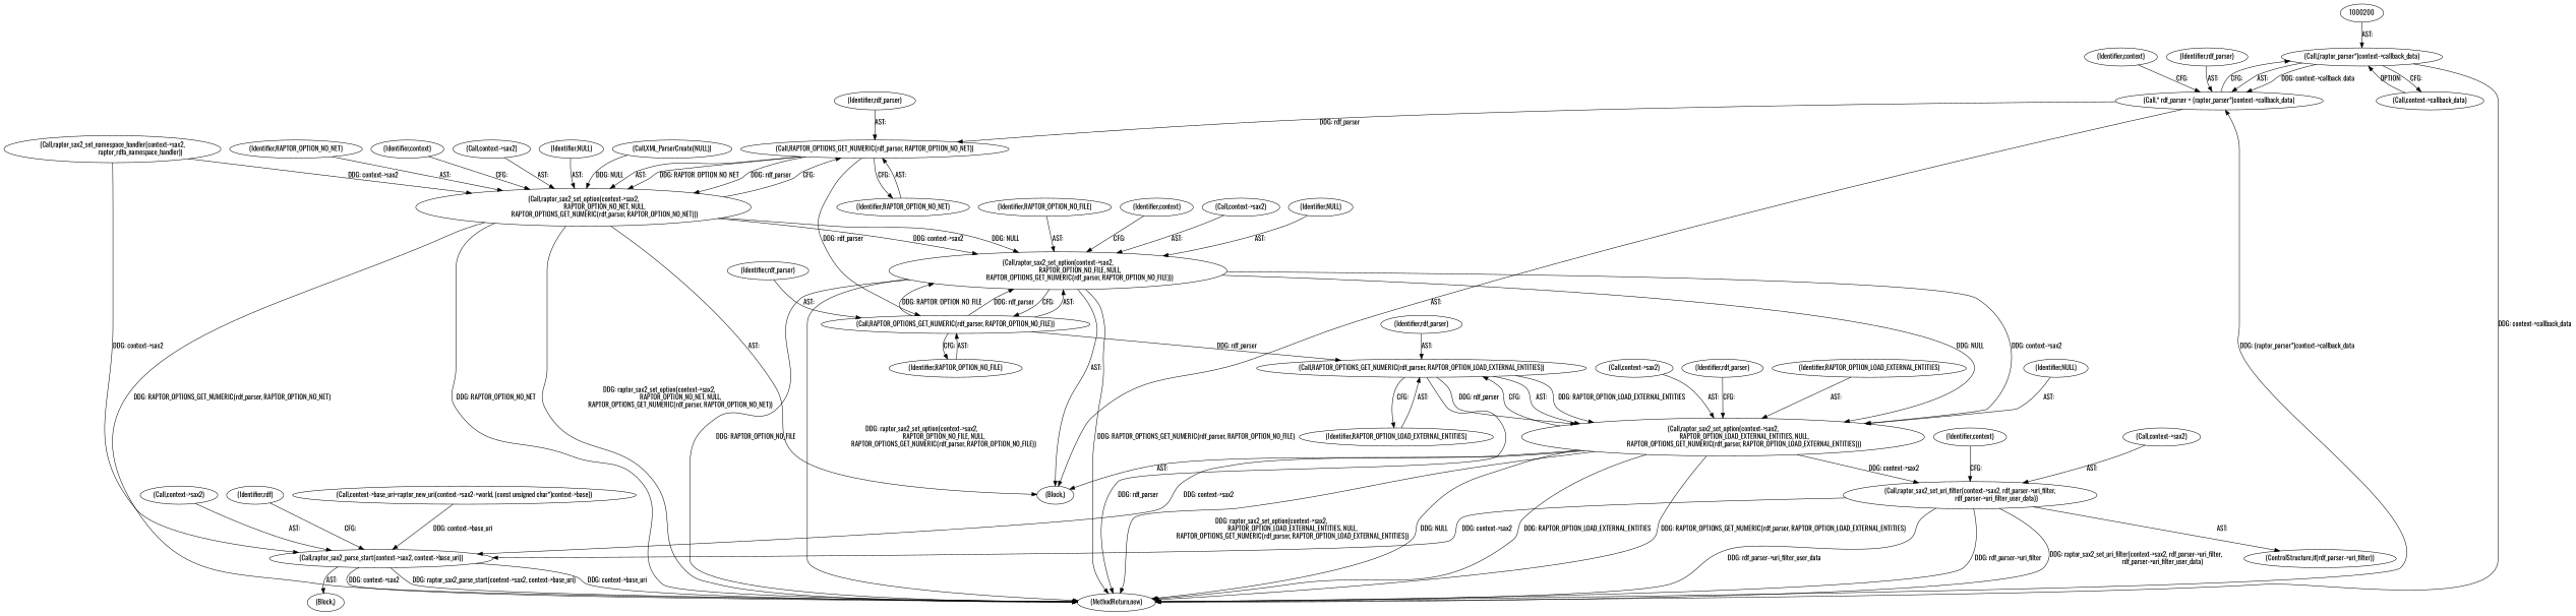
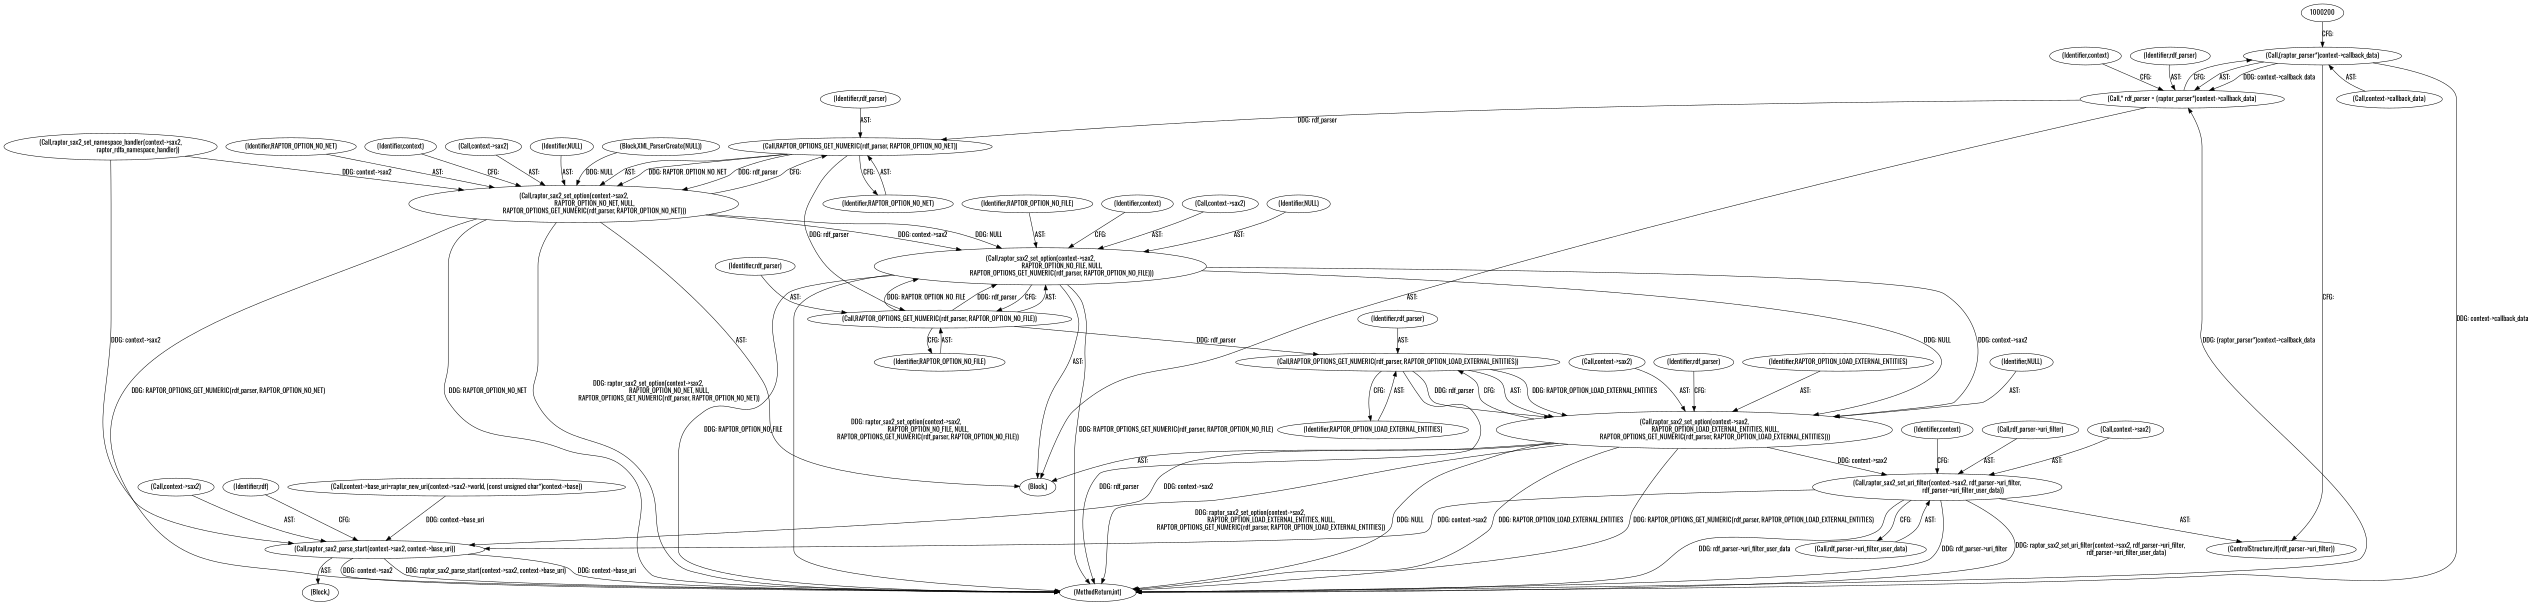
  digraph {
    fontname=Oswald
    node [fontname=Oswald]
    edge [fontname=Oswald]
    n1 [label="(Call,(raptor_parser*)context->callback_data)"]
    n2 [label="(Call,* rdf_parser = (raptor_parser*)context->callback_data)"]
-   n3 [label="(MethodReturn,new)"]
+   n3 [label="(MethodReturn,int)"]
    n4 [label="(Call,context->callback_data)"]
    n5 [label="(Call,RAPTOR_OPTIONS_GET_NUMERIC(rdf_parser, RAPTOR_OPTION_NO_NET))"]
    n6 [label="(Block,)"]
    n7 [label="(Call,raptor_sax2_set_option(context->sax2,\n                            RAPTOR_OPTION_NO_NET, NULL,\n                            RAPTOR_OPTIONS_GET_NUMERIC(rdf_parser, RAPTOR_OPTION_NO_NET)))"]
    n8 [label="(Call,RAPTOR_OPTIONS_GET_NUMERIC(rdf_parser, RAPTOR_OPTION_NO_FILE))"]
    n9 [label="(Identifier,RAPTOR_OPTION_NO_NET)"]
    n10 [label="(Call,raptor_sax2_set_option(context->sax2,\n                             RAPTOR_OPTION_NO_FILE, NULL,\n                             RAPTOR_OPTIONS_GET_NUMERIC(rdf_parser, RAPTOR_OPTION_NO_FILE)))"]
    n11 [label="(Call,RAPTOR_OPTIONS_GET_NUMERIC(rdf_parser, RAPTOR_OPTION_LOAD_EXTERNAL_ENTITIES))"]
    n12 [label="(Identifier,RAPTOR_OPTION_NO_FILE)"]
    n13 [label="(Call,raptor_sax2_set_option(context->sax2,\n                            RAPTOR_OPTION_LOAD_EXTERNAL_ENTITIES, NULL,\n                            RAPTOR_OPTIONS_GET_NUMERIC(rdf_parser, RAPTOR_OPTION_LOAD_EXTERNAL_ENTITIES)))"]
    n14 [label="(Call,raptor_sax2_set_uri_filter(context->sax2, rdf_parser->uri_filter,\n                                   rdf_parser->uri_filter_user_data))"]
    n15 [label="(Call,raptor_sax2_parse_start(context->sax2, context->base_uri))"]
    n16 [label="(ControlStructure,if(rdf_parser->uri_filter))"]
+   n17 [label="(Call,rdf_parser->uri_filter_user_data)"]
    n18 [label="(Block,)"]
    n19 [label="(Identifier,RAPTOR_OPTION_LOAD_EXTERNAL_ENTITIES)"]
    n20 [label="(Identifier,RAPTOR_OPTION_NO_NET)"]
    n21 [label="(Identifier,NULL)"]
    n22 [label="(Identifier,rdf_parser)"]
    n23 [label="(Call,context->sax2)"]
    n24 [label="(Identifier,context)"]
    n25 [label="(Identifier,context)"]
    n26 [label="(Call,context->sax2)"]
    n27 [label="(Call,context->sax2)"]
    n28 [label="(Identifier,rdf_parser)"]
+   n29 [label="(Call,rdf_parser->uri_filter)"]
    n30 [label="(Identifier,NULL)"]
    n31 [label="(Identifier,context)"]
    n32 [label="(Call,context->sax2)"]
    n33 [label="(Identifier,rdf_parser)"]
    n34 [label="(Identifier,RAPTOR_OPTION_NO_FILE)"]
    n35 [label="(Identifier,rdf)"]
    n36 [label="(Call,context->base_uri=raptor_new_uri(context->sax2->world, (const unsigned char*)context->base))"]
    n37 [label="(Identifier,RAPTOR_OPTION_LOAD_EXTERNAL_ENTITIES)"]
    n38 [label="(Call,context->sax2)"]
    n39 [label="(Identifier,rdf_parser)"]
    n40 [label="(Identifier,context)"]
    n41 [label="(Identifier,rdf_parser)"]
    n42 [label="(Identifier,NULL)"]
-   n43 [label="(Call,XML_ParserCreate(NULL))"]
+   n43 [label="(Block,XML_ParserCreate(NULL))"]
    n44 [label="(Call,raptor_sax2_set_namespace_handler(context->sax2,\n                                     raptor_rdfa_namespace_handler))"]
    1000200
    n1 -> n2 [label="AST: "]
    n1 -> n2 [label="DDG: context->callback_data"]
    n1 -> n3 [label="DDG: context->callback_data"]
-   n1 -> n4 [label="CFG: "]
+   n1 -> n16 [label="CFG: "]
    n2 -> n1 [label="CFG: "]
    n2 -> n5 [label="DDG: rdf_parser"]
    n2 -> n6 [label="AST: "]
    n3 -> n2 [label="DDG: (raptor_parser*)context->callback_data"]
-   n4 -> n1 [label="OPTION: "]
+   n4 -> n1 [label="AST: "]
    n5 -> n7 [label="AST: "]
    n5 -> n7 [label="DDG: RAPTOR_OPTION_NO_NET"]
    n5 -> n7 [label="DDG: rdf_parser"]
    n5 -> n8 [label="DDG: rdf_parser"]
    n5 -> n9 [label="CFG: "]
    n7 -> n3 [label="DDG: RAPTOR_OPTIONS_GET_NUMERIC(rdf_parser, RAPTOR_OPTION_NO_NET)"]
    n7 -> n3 [label="DDG: RAPTOR_OPTION_NO_NET"]
    n7 -> n3 [label="DDG: raptor_sax2_set_option(context->sax2,\n                            RAPTOR_OPTION_NO_NET, NULL,\n                            RAPTOR_OPTIONS_GET_NUMERIC(rdf_parser, RAPTOR_OPTION_NO_NET))"]
    n7 -> n5 [label="CFG: "]
    n7 -> n6 [label="AST: "]
    n7 -> n10 [label="DDG: context->sax2"]
    n7 -> n10 [label="DDG: NULL"]
    n8 -> n10 [label="AST: "]
    n8 -> n10 [label="DDG: RAPTOR_OPTION_NO_FILE"]
    n8 -> n10 [label="DDG: rdf_parser"]
    n8 -> n11 [label="DDG: rdf_parser"]
    n8 -> n12 [label="CFG: "]
    n9 -> n5 [label="AST: "]
    n10 -> n3 [label="DDG: RAPTOR_OPTIONS_GET_NUMERIC(rdf_parser, RAPTOR_OPTION_NO_FILE)"]
    n10 -> n3 [label="DDG: RAPTOR_OPTION_NO_FILE"]
    n10 -> n3 [label="DDG: raptor_sax2_set_option(context->sax2,\n                             RAPTOR_OPTION_NO_FILE, NULL,\n                             RAPTOR_OPTIONS_GET_NUMERIC(rdf_parser, RAPTOR_OPTION_NO_FILE))"]
    n10 -> n6 [label="AST: "]
    n10 -> n8 [label="CFG: "]
    n10 -> n13 [label="DDG: context->sax2"]
    n10 -> n13 [label="DDG: NULL"]
    n11 -> n3 [label="DDG: rdf_parser"]
    n11 -> n13 [label="AST: "]
    n11 -> n13 [label="DDG: RAPTOR_OPTION_LOAD_EXTERNAL_ENTITIES"]
    n11 -> n13 [label="DDG: rdf_parser"]
    n11 -> n19 [label="CFG: "]
    n12 -> n8 [label="AST: "]
    n13 -> n3 [label="DDG: NULL"]
    n13 -> n3 [label="DDG: RAPTOR_OPTION_LOAD_EXTERNAL_ENTITIES"]
    n13 -> n3 [label="DDG: RAPTOR_OPTIONS_GET_NUMERIC(rdf_parser, RAPTOR_OPTION_LOAD_EXTERNAL_ENTITIES)"]
    n13 -> n3 [label="DDG: raptor_sax2_set_option(context->sax2,\n                            RAPTOR_OPTION_LOAD_EXTERNAL_ENTITIES, NULL,\n                            RAPTOR_OPTIONS_GET_NUMERIC(rdf_parser, RAPTOR_OPTION_LOAD_EXTERNAL_ENTITIES))"]
    n13 -> n6 [label="AST: "]
    n13 -> n11 [label="CFG: "]
    n13 -> n14 [label="DDG: context->sax2"]
    n13 -> n15 [label="DDG: context->sax2"]
    n14 -> n3 [label="DDG: rdf_parser->uri_filter"]
    n14 -> n3 [label="DDG: raptor_sax2_set_uri_filter(context->sax2, rdf_parser->uri_filter,\n                                   rdf_parser->uri_filter_user_data)"]
    n14 -> n3 [label="DDG: rdf_parser->uri_filter_user_data"]
    n14 -> n15 [label="DDG: context->sax2"]
    n14 -> n16 [label="AST: "]
+   n14 -> n17 [label="CFG: "]
    n15 -> n3 [label="DDG: raptor_sax2_parse_start(context->sax2, context->base_uri)"]
    n15 -> n3 [label="DDG: context->base_uri"]
    n15 -> n3 [label="DDG: context->sax2"]
    n15 -> n18 [label="AST: "]
+   n17 -> n14 [label="AST: "]
    n19 -> n11 [label="AST: "]
    n20 -> n7 [label="AST: "]
    n21 -> n13 [label="AST: "]
    n22 -> n8 [label="AST: "]
    n23 -> n13 [label="AST: "]
    n24 -> n10 [label="CFG: "]
    n25 -> n14 [label="CFG: "]
    n26 -> n10 [label="AST: "]
    n27 -> n15 [label="AST: "]
    n28 -> n13 [label="CFG: "]
+   n29 -> n14 [label="AST: "]
    n30 -> n10 [label="AST: "]
    n31 -> n7 [label="CFG: "]
    n32 -> n14 [label="AST: "]
    n33 -> n5 [label="AST: "]
    n34 -> n10 [label="AST: "]
    n35 -> n15 [label="CFG: "]
    n36 -> n15 [label="DDG: context->base_uri"]
    n37 -> n13 [label="AST: "]
    n38 -> n7 [label="AST: "]
    n39 -> n11 [label="AST: "]
    n40 -> n2 [label="CFG: "]
    n41 -> n2 [label="AST: "]
    n42 -> n7 [label="AST: "]
    n43 -> n7 [label="DDG: NULL"]
    n44 -> n7 [label="DDG: context->sax2"]
    n44 -> n15 [label="DDG: context->sax2"]
-   1000200 -> n1 [label="AST: "]
+   1000200 -> n1 [label="CFG: "]
  }
